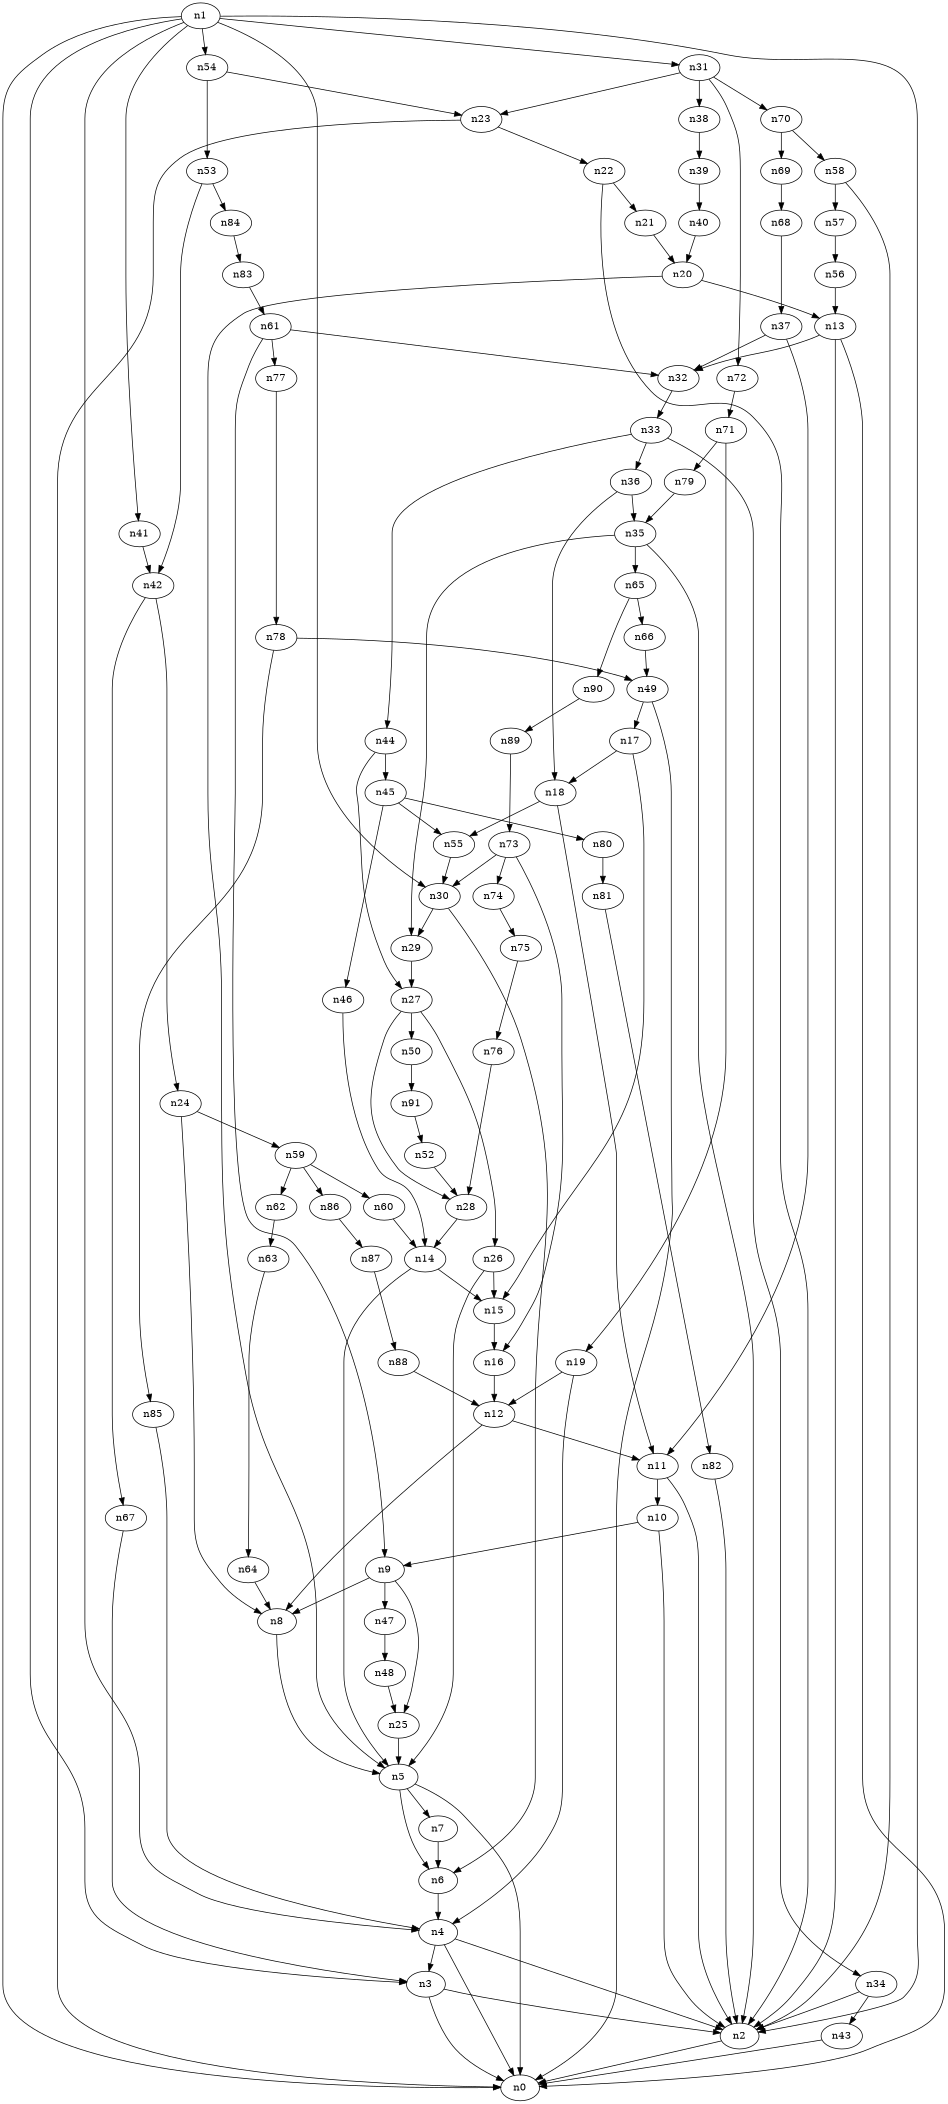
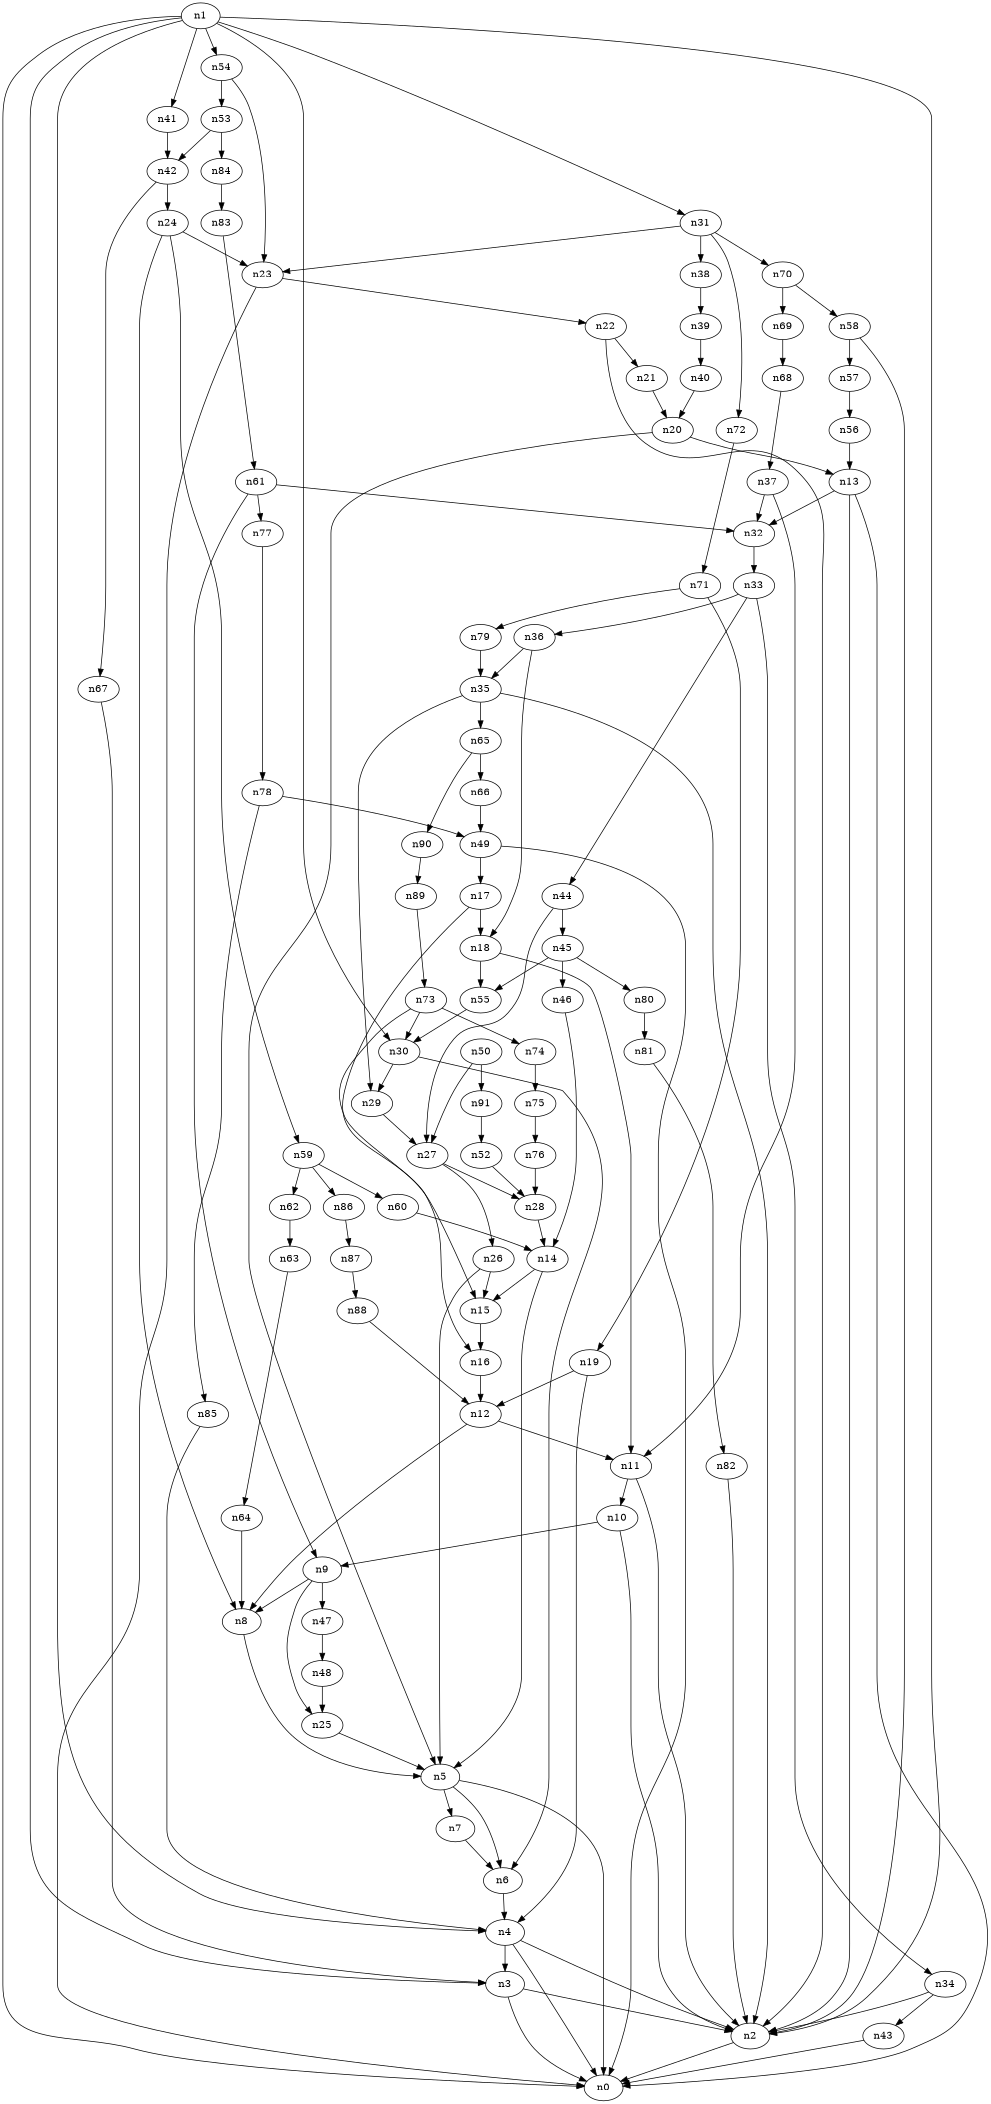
  digraph {
    n1
    n0
    n2
    n3
    n4
    n30
    n31
    n41
    n54
    n6
    n29
    n23
    n38
    n70
    n72
    n42
    n53
    n27
    n22
    n39
    n58
    n69
    n71
    n24
    n67
    n84
    n5
    n7
    n8
    n9
    n25
    n47
    n48
    n10
    n11
    n12
    n13
    n32
    n33
    n34
    n36
    n44
    n14
    n15
    n16
    n17
    n18
    n55
    n19
    n20
    n21
    n59
    n60
    n62
    n86
    n63
    n87
    n26
    n28
    n50
    n51 [label=n91]
    n52
    n40
    n57
    n68
    n79
    n43
    n35
    n45
    n65
    n46
    n80
    n66
    n90
    n49
    n89
    n37
    n81
    n82
    n83
    n61
    n56
    n64
    n88
    n77
    n78
    n85
    n73
    n74
    n75
    n76
    n1 -> n0
    n1 -> n2
    n1 -> n3
    n1 -> n4
    n1 -> n30
    n1 -> n31
    n1 -> n41
    n1 -> n54
    n2 -> n0
    n3 -> n0
    n3 -> n2
    n4 -> n0
    n4 -> n2
    n4 -> n3
    n30 -> n6
    n30 -> n29
    n31 -> n23
    n31 -> n38
    n31 -> n70
    n31 -> n72
    n41 -> n42
    n54 -> n23
    n54 -> n53
    n6 -> n4
    n29 -> n27
    n23 -> n0
    n23 -> n22
    n38 -> n39
    n70 -> n58
    n70 -> n69
    n72 -> n71
    n42 -> n24
    n42 -> n67
    n53 -> n42
    n53 -> n84
    n27 -> n26
    n27 -> n28
-   n27 -> n50
+   n50 -> n27
    n22 -> n2
    n22 -> n21
    n39 -> n40
    n58 -> n2
    n58 -> n57
    n69 -> n68
    n71 -> n19
    n71 -> n79
+   n24 -> n23
    n24 -> n8
    n24 -> n59
    n67 -> n3
    n84 -> n83
    n5 -> n0
    n5 -> n6
    n5 -> n7
    n7 -> n6
    n8 -> n5
    n9 -> n8
    n9 -> n25
    n9 -> n47
    n25 -> n5
    n47 -> n48
    n48 -> n25
    n10 -> n2
    n10 -> n9
    n11 -> n2
    n11 -> n10
    n12 -> n8
    n12 -> n11
    n13 -> n0
    n13 -> n2
    n13 -> n32
    n32 -> n33
    n33 -> n34
    n33 -> n36
    n33 -> n44
    n34 -> n2
    n34 -> n43
    n36 -> n18
    n36 -> n35
    n44 -> n27
    n44 -> n45
    n14 -> n5
    n14 -> n15
    n15 -> n16
    n16 -> n12
    n17 -> n15
    n17 -> n18
    n18 -> n11
    n18 -> n55
    n55 -> n30
    n19 -> n4
    n19 -> n12
    n20 -> n5
    n20 -> n13
    n21 -> n20
    n59 -> n60
    n59 -> n62
    n59 -> n86
    n60 -> n14
    n62 -> n63
    n86 -> n87
    n63 -> n64
    n87 -> n88
    n26 -> n5
    n26 -> n15
    n28 -> n14
    n50 -> n51
    n51 -> n52
    n52 -> n28
    n40 -> n20
    n57 -> n56
    n68 -> n37
    n79 -> n35
    n43 -> n0
    n35 -> n2
    n35 -> n29
    n35 -> n65
    n45 -> n55
    n45 -> n46
    n45 -> n80
    n65 -> n66
    n65 -> n90
    n46 -> n14
    n80 -> n81
    n66 -> n49
    n90 -> n89
    n49 -> n0
    n49 -> n17
    n89 -> n73
    n37 -> n11
    n37 -> n32
    n81 -> n82
    n82 -> n2
    n83 -> n61
    n61 -> n9
    n61 -> n32
    n61 -> n77
    n56 -> n13
    n64 -> n8
    n88 -> n12
    n77 -> n78
    n78 -> n49
    n78 -> n85
    n85 -> n4
    n73 -> n30
    n73 -> n16
    n73 -> n74
    n74 -> n75
    n75 -> n76
    n76 -> n28
  }
